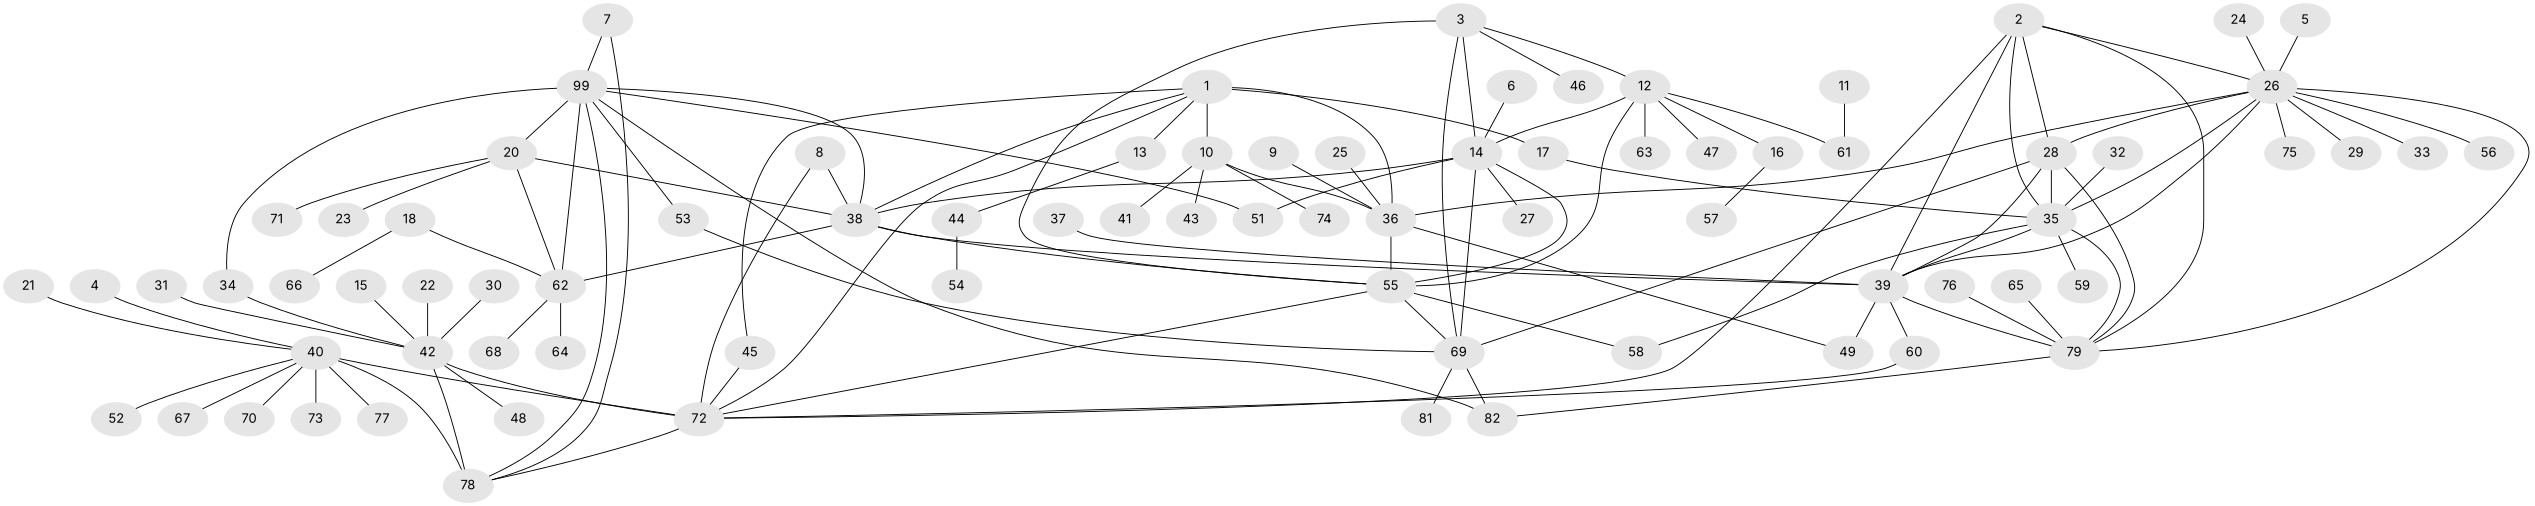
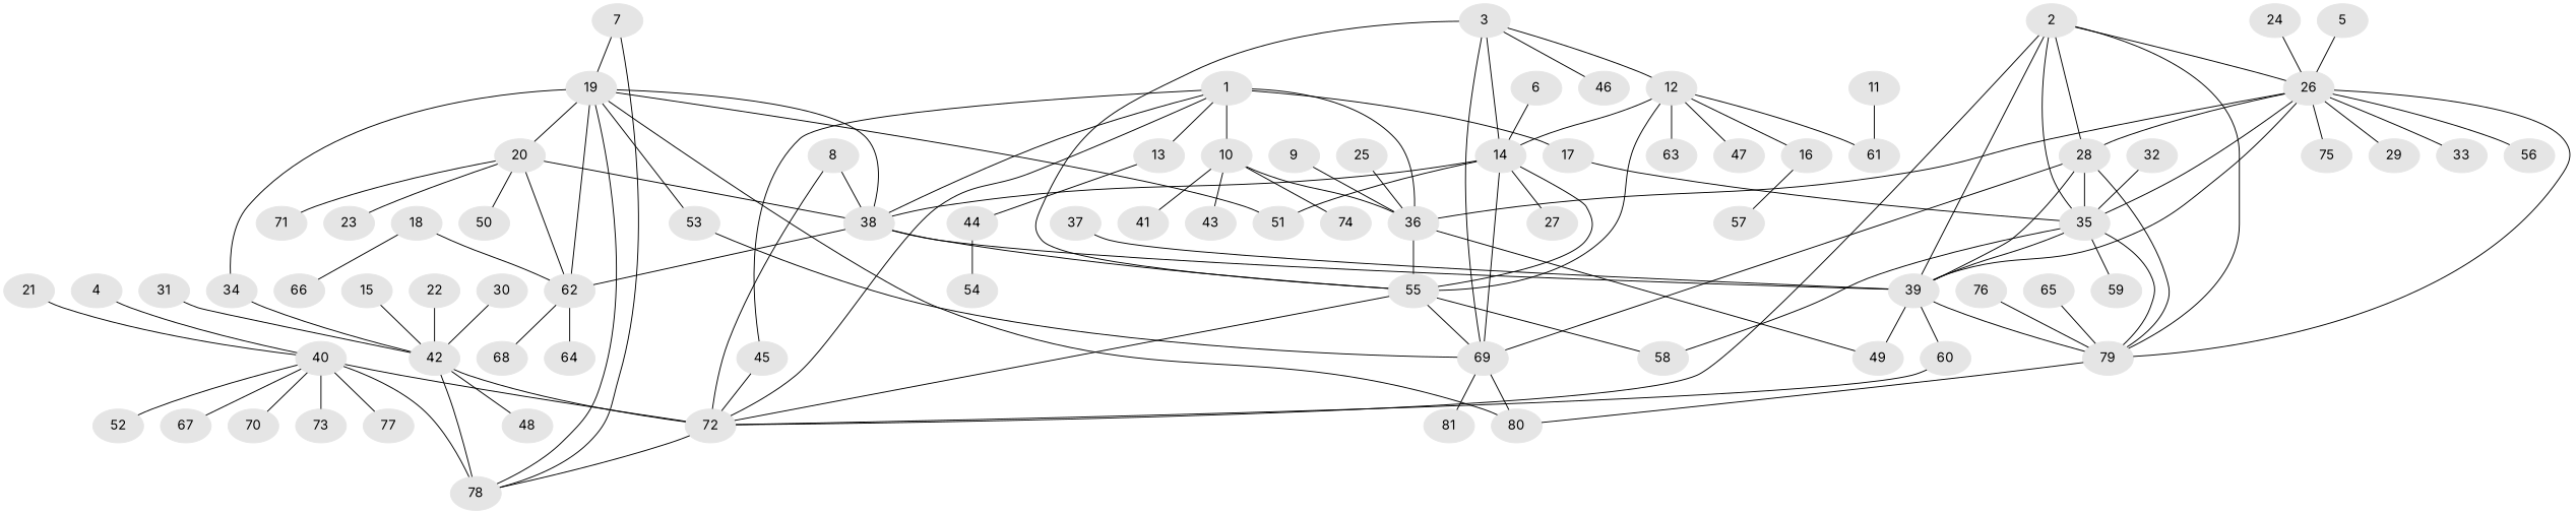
  graph {
    fontname=Inter
    node [color=gray90 fontname=Inter style=filled]
    edge [fontname=Inter weight=1.0]
    1
    10
    13
    17
    36
    38
    45
    72
    41
    43
    74
    44
    35
    55
    49
    39
    62
    78
    2
    26
    28
    79
    29
    33
    56
    75
    69
    58
    59
    60
-   80 [label=82]
+   80
    3
    12
    14
    46
    61
    16
    47
    63
    27
    51
    81
    4
    40
    52
    67
    70
    73
    77
    5
    6
    7
-   19 [label=99]
+   19
    20
    34
    53
    8
    9
    11
    57
    54
    15
    42
    48
    18
    66
    64
    68
    23
+   50
    71
    21
    22
    24
    25
    30
    31
    32
    37
    65
    76
    1 -- 10 [weight=4.0]
    1 -- 13
    1 -- 17
    1 -- 36 [weight=4.0]
    1 -- 38
    1 -- 45
    1 -- 72
    10 -- 36 [weight=4.0]
    10 -- 41
    10 -- 43
    10 -- 74
    13 -- 44
    17 -- 35
    36 -- 55
    36 -- 49
    38 -- 55
    38 -- 39
    38 -- 62 [weight=4.0]
    45 -- 72
    72 -- 78
    44 -- 54
    35 -- 39
    35 -- 79
    35 -- 58
    35 -- 59
    55 -- 72
    55 -- 69
    55 -- 58
    39 -- 49
    39 -- 79
    39 -- 60
    62 -- 64
    62 -- 68
    2 -- 72
    2 -- 35
    2 -- 39
    2 -- 26
    2 -- 28
    2 -- 79
    26 -- 36
    26 -- 35
    26 -- 39
    26 -- 28
    26 -- 79
    26 -- 29
    26 -- 33
    26 -- 56
    26 -- 75
    28 -- 35
    28 -- 39
    28 -- 79
    28 -- 69
    79 -- 80
    69 -- 80
    69 -- 81
    60 -- 72
    3 -- 55
    3 -- 69
    3 -- 12
    3 -- 14 [weight=2.0]
    3 -- 46
    12 -- 55
    12 -- 14 [weight=2.0]
    12 -- 61
    12 -- 16
    12 -- 47
    12 -- 63
    14 -- 38
    14 -- 55 [weight=2.0]
    14 -- 69 [weight=2.0]
    14 -- 27
    14 -- 51
    16 -- 57
    4 -- 40
    40 -- 72 [weight=2.0]
    40 -- 78 [weight=2.0]
    40 -- 52
    40 -- 67
    40 -- 70
    40 -- 73
    40 -- 77
    5 -- 26
    6 -- 14
    7 -- 78
    7 -- 19
    19 -- 38 [weight=2.0]
    19 -- 62 [weight=2.0]
    19 -- 78
    19 -- 80
    19 -- 51
    19 -- 20
    19 -- 34
    19 -- 53
    20 -- 38 [weight=2.0]
    20 -- 62 [weight=2.0]
    20 -- 23
+   20 -- 50
    20 -- 71
    34 -- 42
    53 -- 69
    8 -- 38
    8 -- 72
    9 -- 36
    11 -- 61
    15 -- 42
    42 -- 72 [weight=2.0]
    42 -- 78 [weight=2.0]
    42 -- 48
    18 -- 62
    18 -- 66
    21 -- 40
    22 -- 42
    24 -- 26
    25 -- 36
    30 -- 42
    31 -- 42
    32 -- 35
    37 -- 39
    65 -- 79
    76 -- 79
  }
